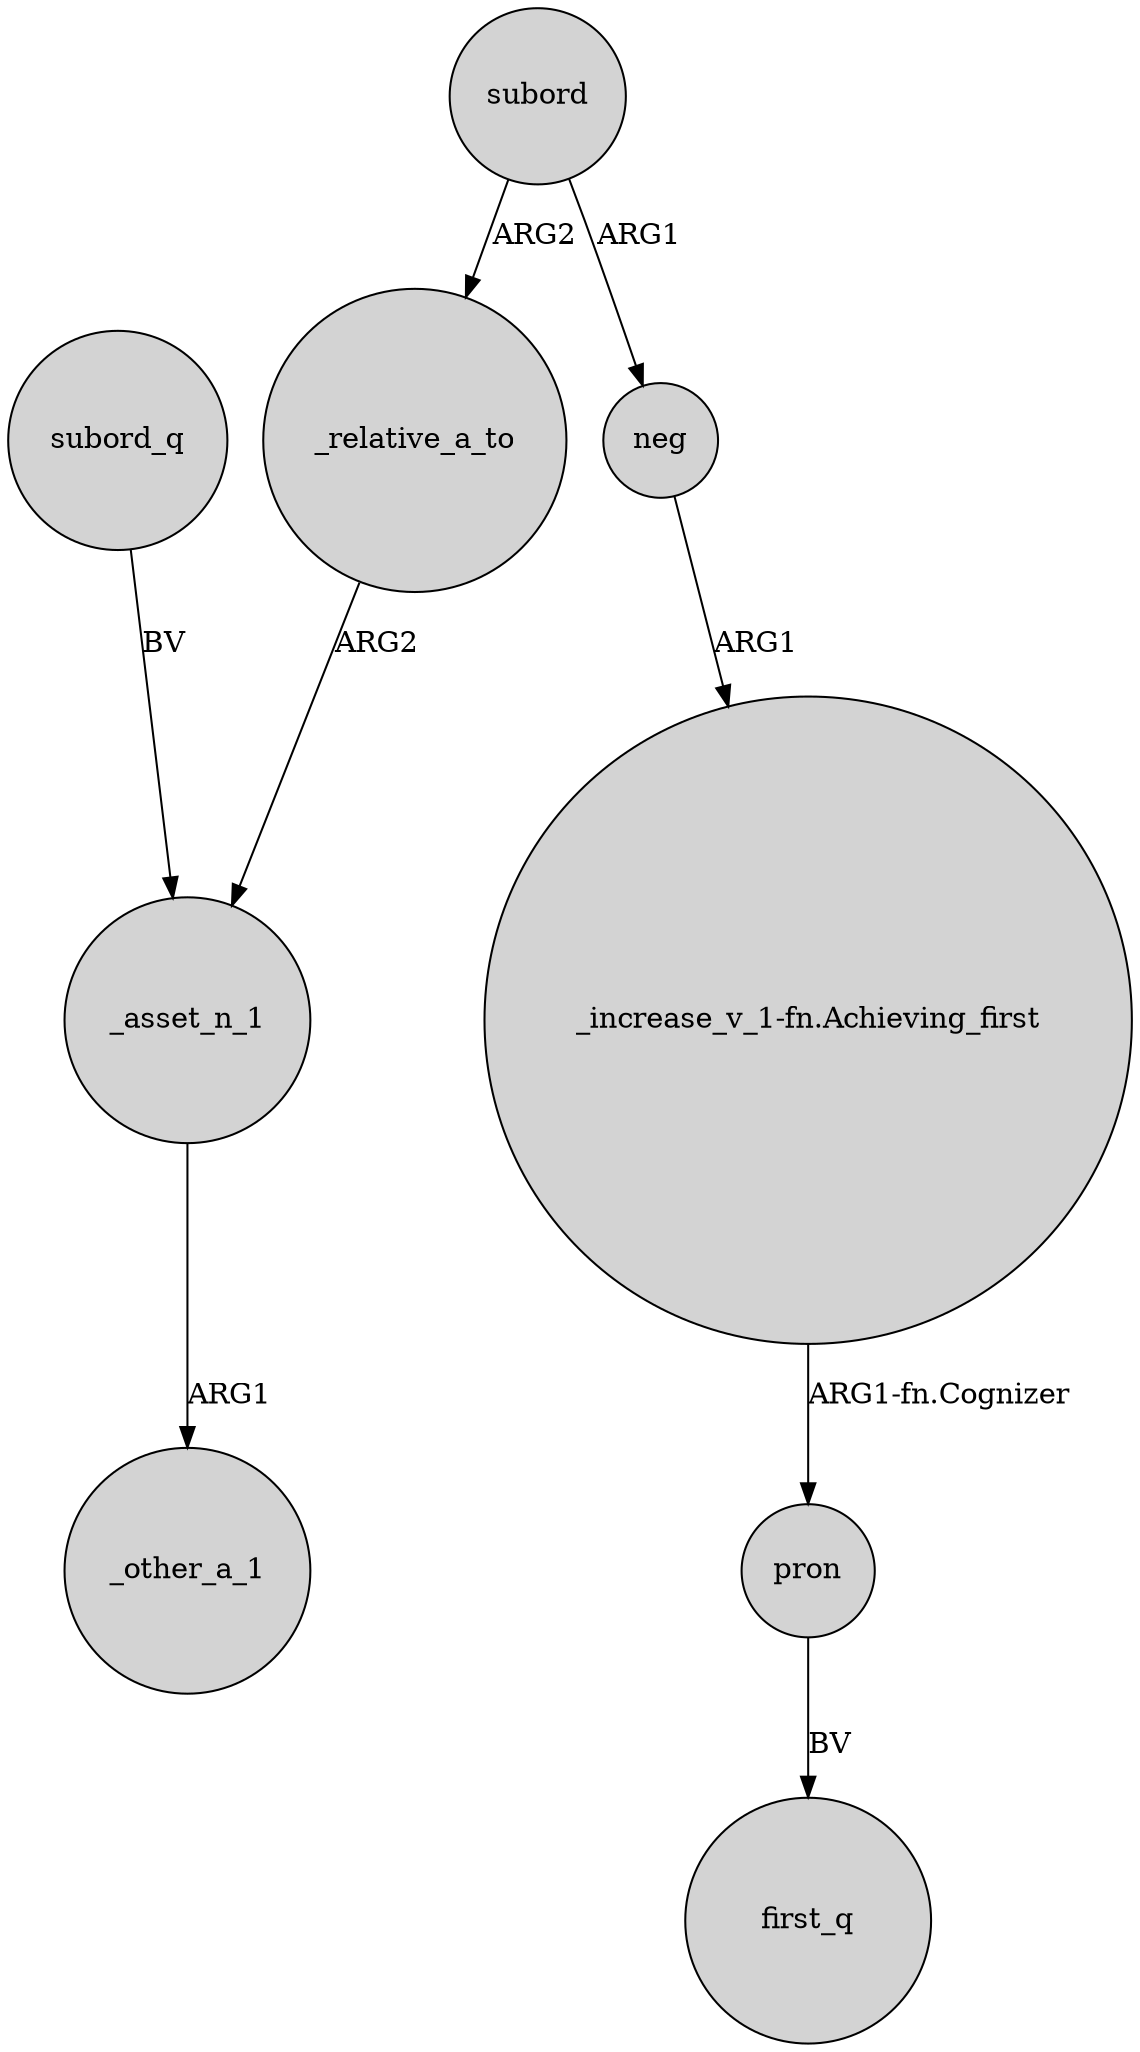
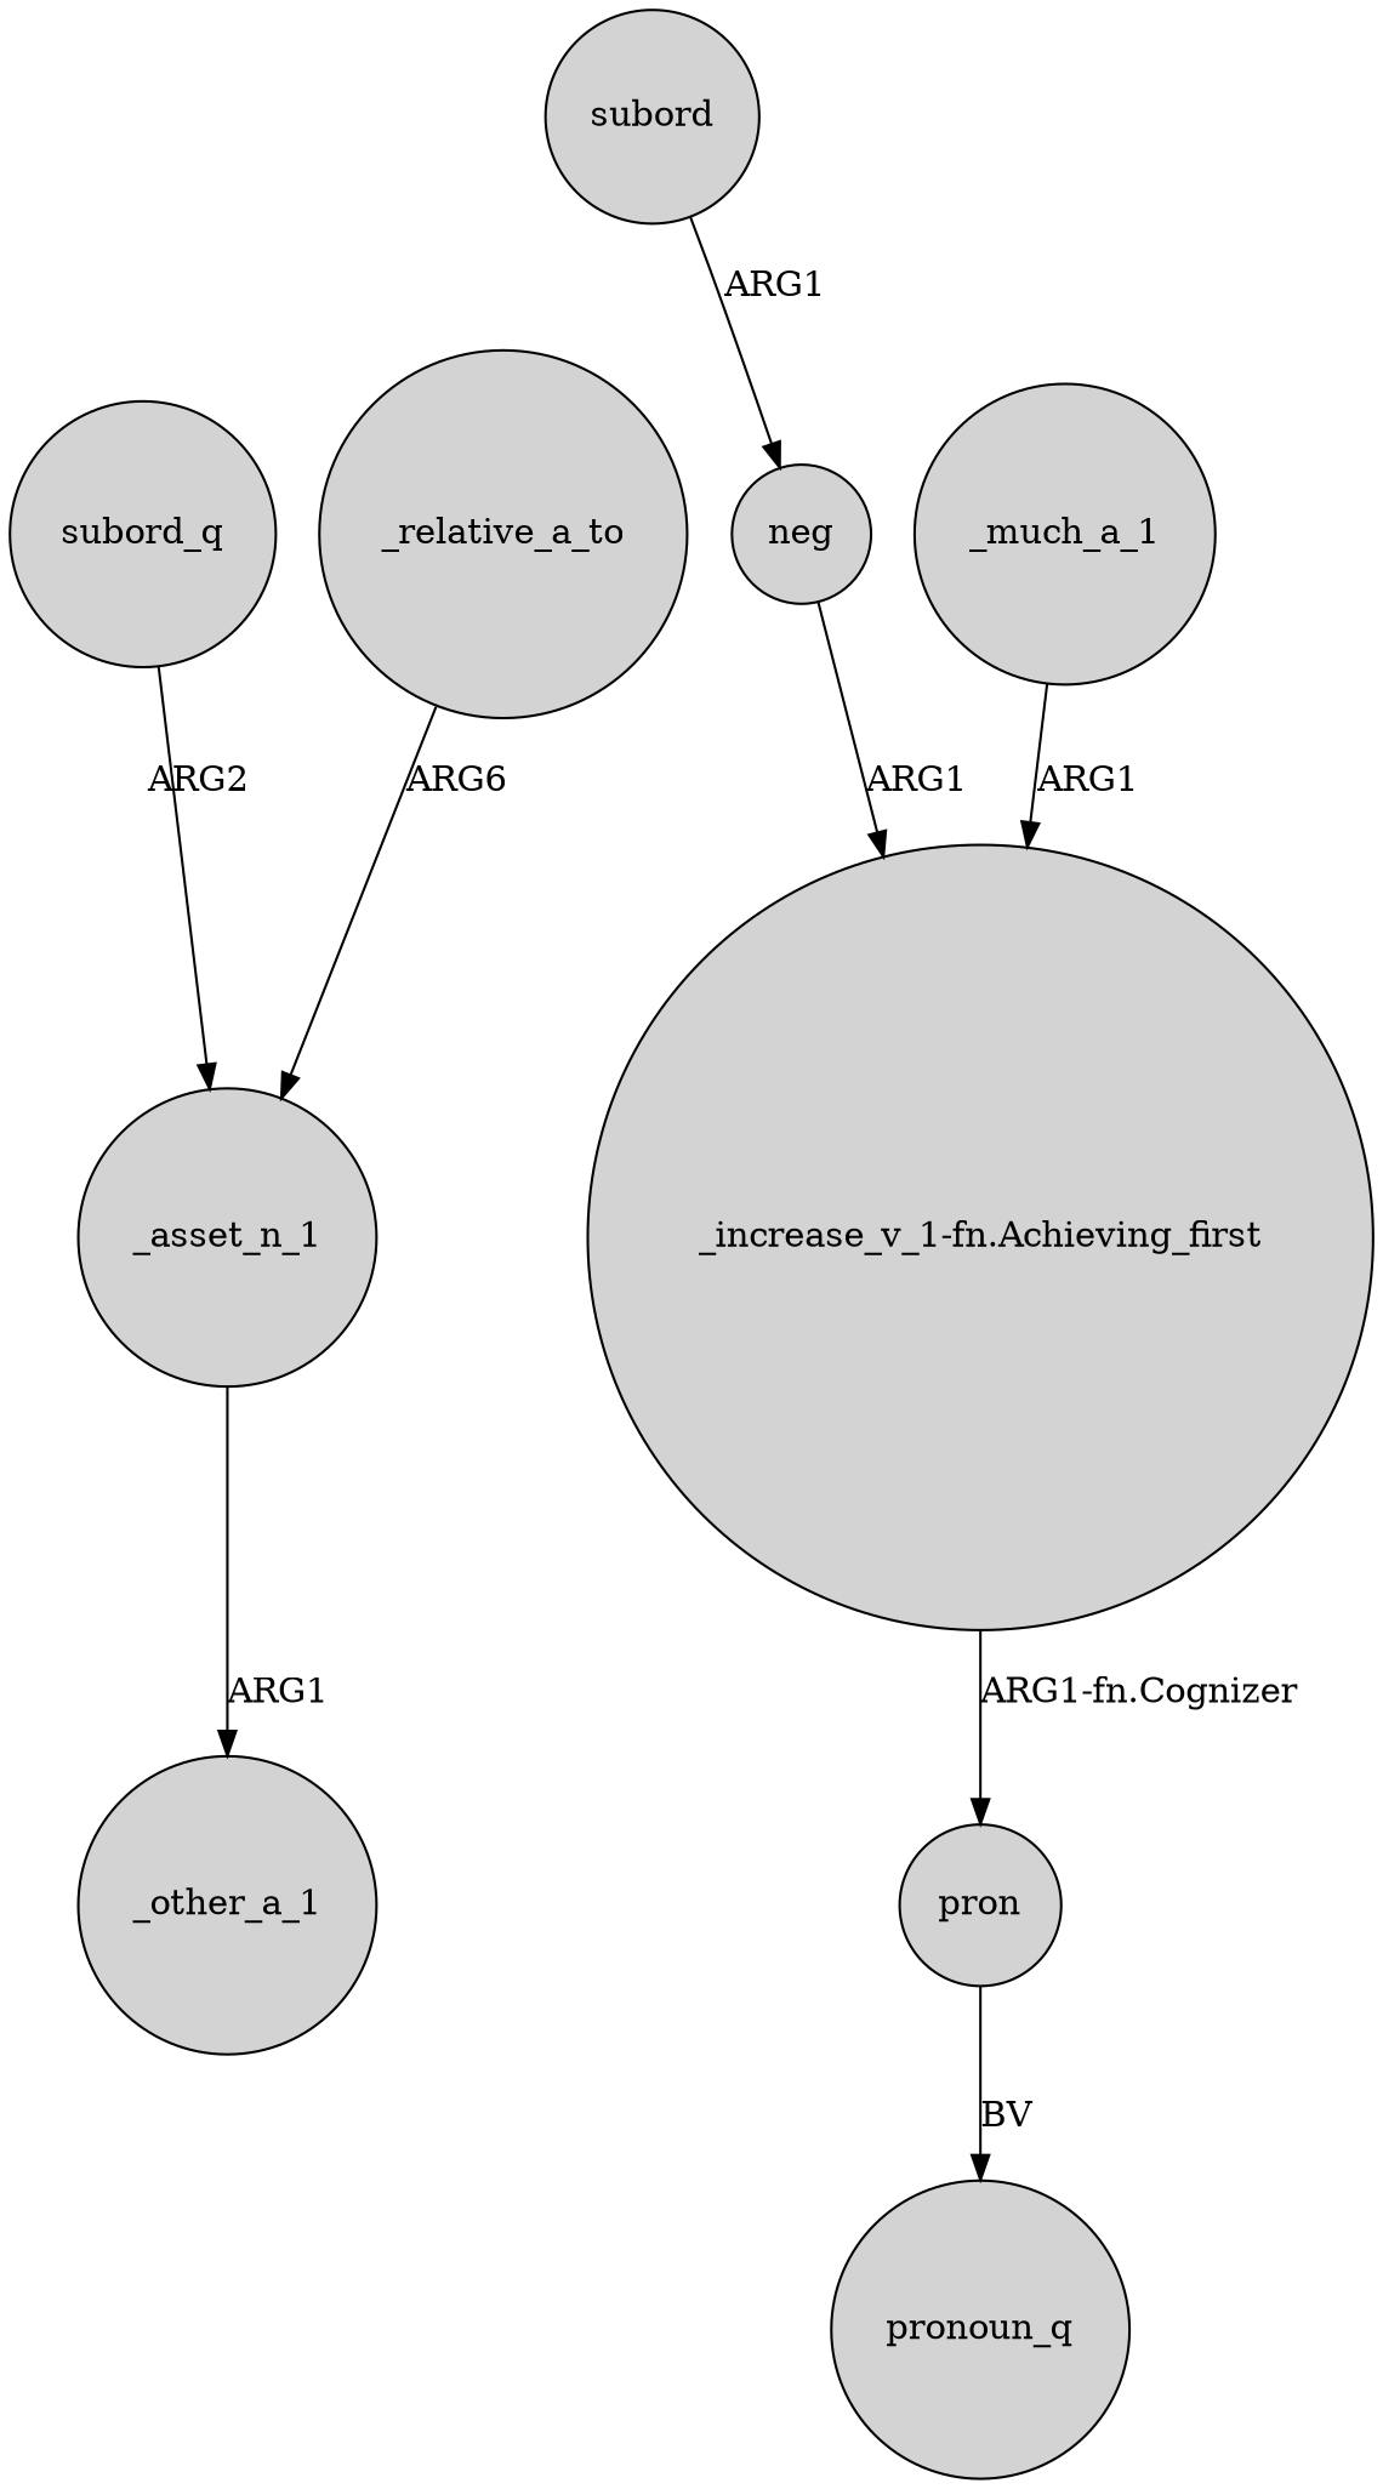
  digraph {
    node [shape=circle style=filled]
    _relative_a_to
    _asset_n_1
    _other_a_1
    subord
    neg
    "_increase_v_1-fn.Achieving_first"
    pron
-   pronoun_q [label=first_q]
+   pronoun_q
    n9 [label=subord_q]
-   _relative_a_to -> _asset_n_1 [label=ARG2]
+   _much_a_1
+   _relative_a_to -> _asset_n_1 [label=ARG6]
    _asset_n_1 -> _other_a_1 [label=ARG1]
-   subord -> _relative_a_to [label=ARG2]
    subord -> neg [label=ARG1]
    neg -> "_increase_v_1-fn.Achieving_first" [label=ARG1]
    "_increase_v_1-fn.Achieving_first" -> pron [label="ARG1-fn.Cognizer"]
    pron -> pronoun_q [label=BV]
-   n9 -> _asset_n_1 [label=BV]
+   n9 -> _asset_n_1 [label=ARG2]
+   _much_a_1 -> "_increase_v_1-fn.Achieving_first" [label=ARG1]
  }
